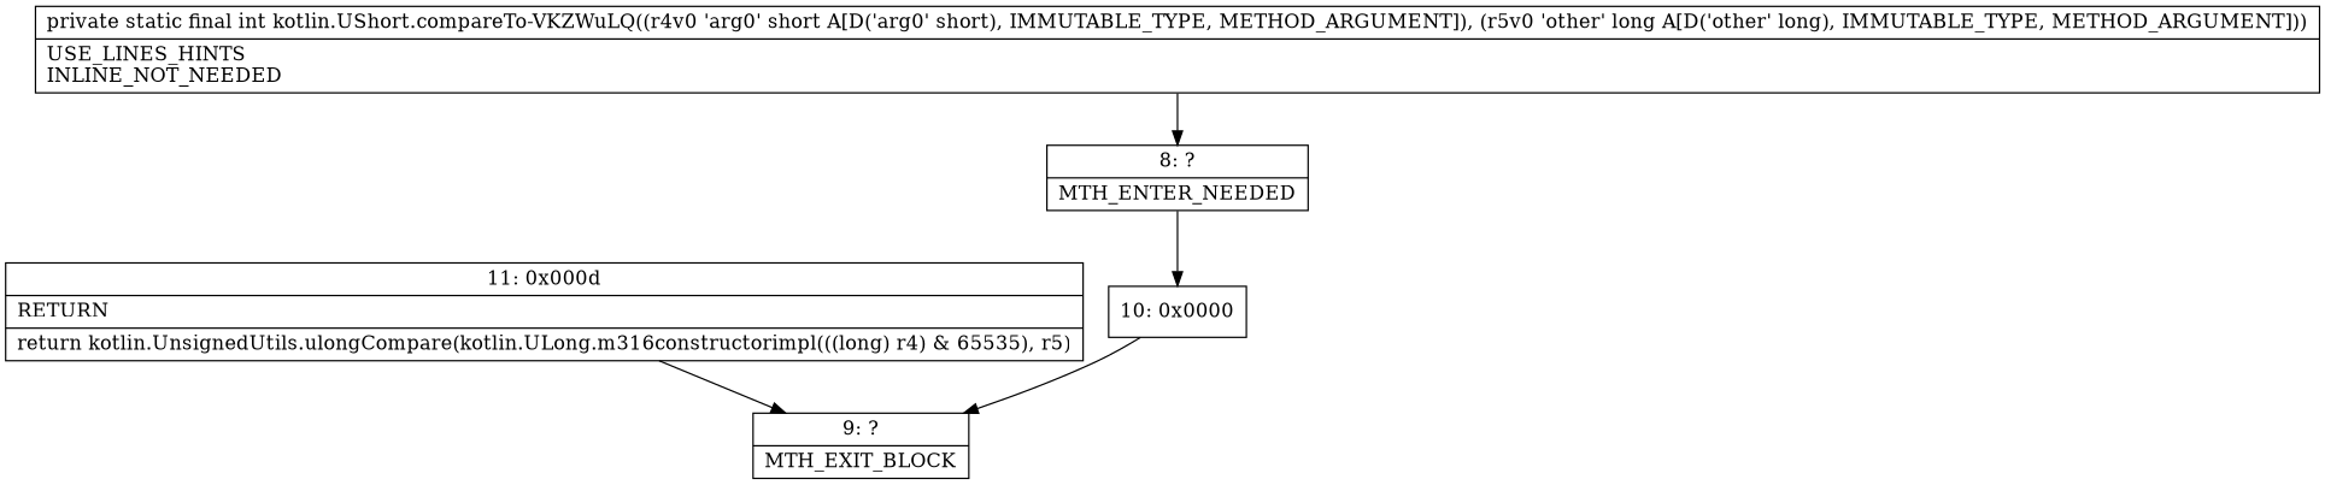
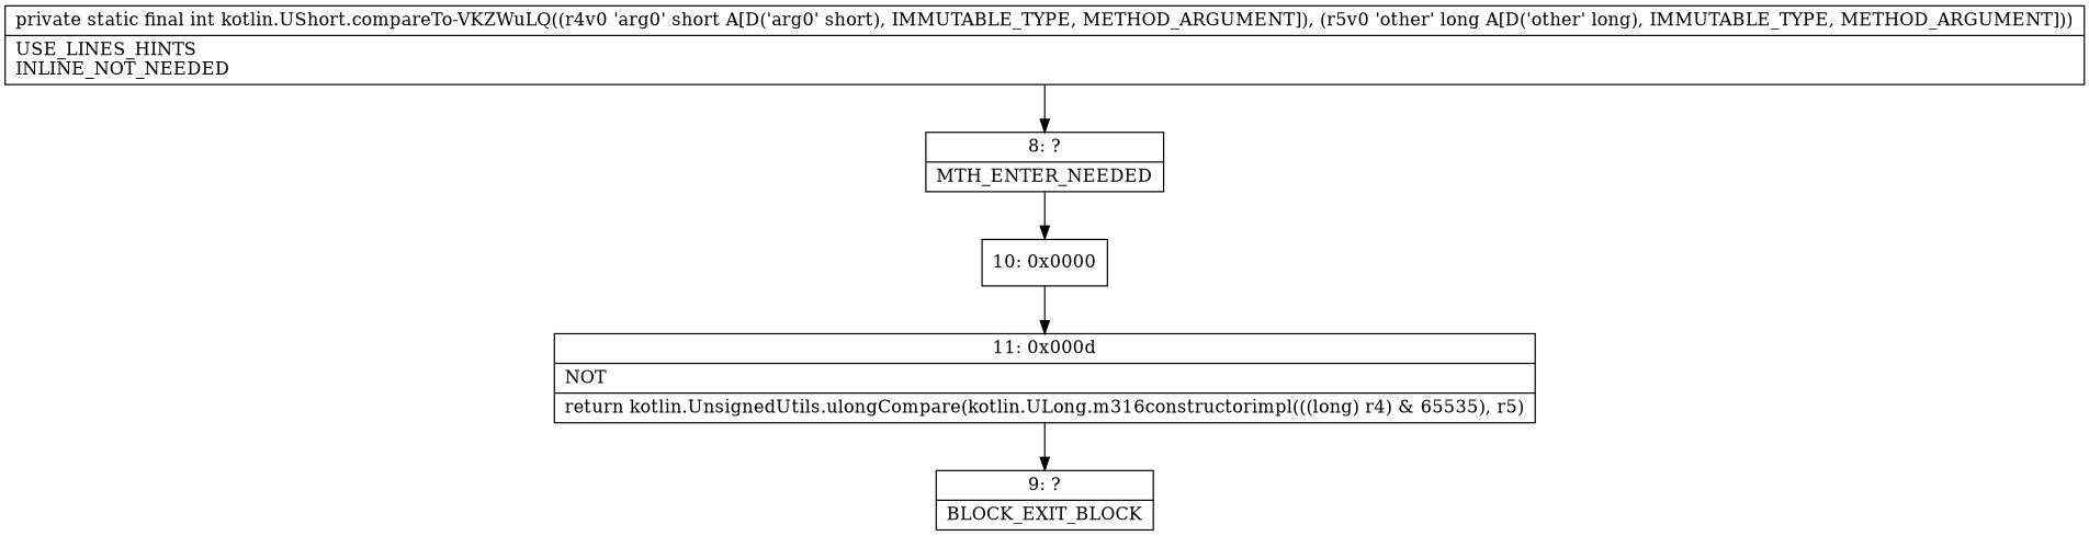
  digraph {
    node [shape=record]
    n1 [label="{8\:\ ?|MTH_ENTER_NEEDED\l}"]
    n2 [label="{10\:\ 0x0000}"]
-   n3 [label="{11\:\ 0x000d|RETURN\l|return kotlin.UnsignedUtils.ulongCompare(kotlin.ULong.m316constructorimpl(((long) r4) & 65535), r5)\l}"]
-   n4 [label="{9\:\ ?|MTH_EXIT_BLOCK\l}"]
+   n3 [label="{11\:\ 0x000d|NOT\l|return kotlin.UnsignedUtils.ulongCompare(kotlin.ULong.m316constructorimpl(((long) r4) & 65535), r5)\l}"]
+   n4 [label="{9\:\ ?|BLOCK_EXIT_BLOCK\l}"]
    n5 [label="{private static final int kotlin.UShort.compareTo\-VKZWuLQ((r4v0 'arg0' short A[D('arg0' short), IMMUTABLE_TYPE, METHOD_ARGUMENT]), (r5v0 'other' long A[D('other' long), IMMUTABLE_TYPE, METHOD_ARGUMENT]))  | USE_LINES_HINTS\lINLINE_NOT_NEEDED\l}"]
    n1 -> n2
-   n2 -> n4
+   n2 -> n3
    n3 -> n4
    n5 -> n1
  }
